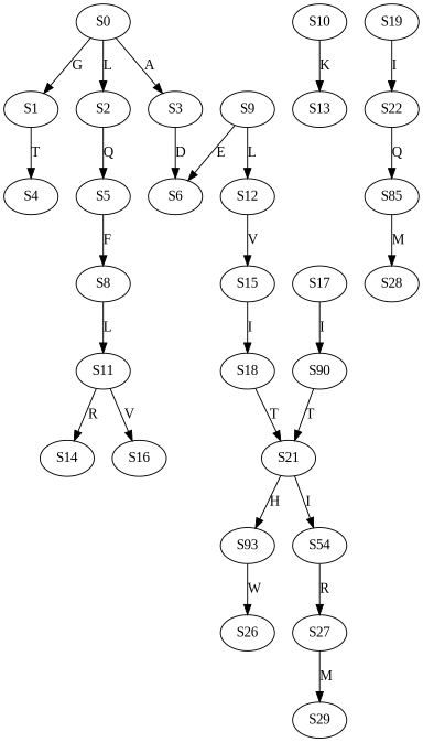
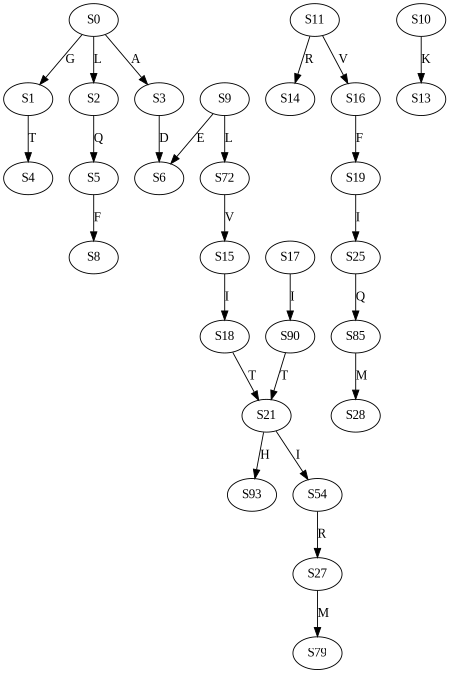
  strict digraph {
    fontname="Liberation Serif"
    node [fontname="Liberation Serif"]
    edge [fontname="Liberation Serif"]
    S0
    S1
    S2
    S3
    S4
    S5
    S6
    S8
    S11
    S9
-   S12
+   S12 [label=S72]
    S10
    S13
    S14
    S16
    S15
    S18
    S19
    n19 [label=S90]
    S17
    S21
-   S22
+   S22 [label=S25]
    n23 [label=S93]
    n24 [label=S54]
    n25 [label=S85]
-   S26
    S27
    S28
-   S29
+   S29 [label=S79]
    S0 -> S1 [label=G]
    S0 -> S2 [label=L]
    S0 -> S3 [label=A]
    S1 -> S4 [label=T]
    S2 -> S5 [label=Q]
    S3 -> S6 [label=D]
    S5 -> S8 [label=F]
-   S8 -> S11 [label=L]
    S11 -> S14 [label=R]
    S11 -> S16 [label=V]
    S9 -> S6 [label=E]
    S9 -> S12 [label=L]
    S12 -> S15 [label=V]
    S10 -> S13 [label=K]
+   S16 -> S19 [label=F]
    S15 -> S18 [label=I]
    S18 -> S21 [label=T]
    S19 -> S22 [label=I]
    n19 -> S21 [label=T]
    S17 -> n19 [label=I]
    S21 -> n23 [label=H]
    S21 -> n24 [label=I]
    S22 -> n25 [label=Q]
-   n23 -> S26 [label=W]
    n24 -> S27 [label=R]
    n25 -> S28 [label=M]
    S27 -> S29 [label=M]
  }
